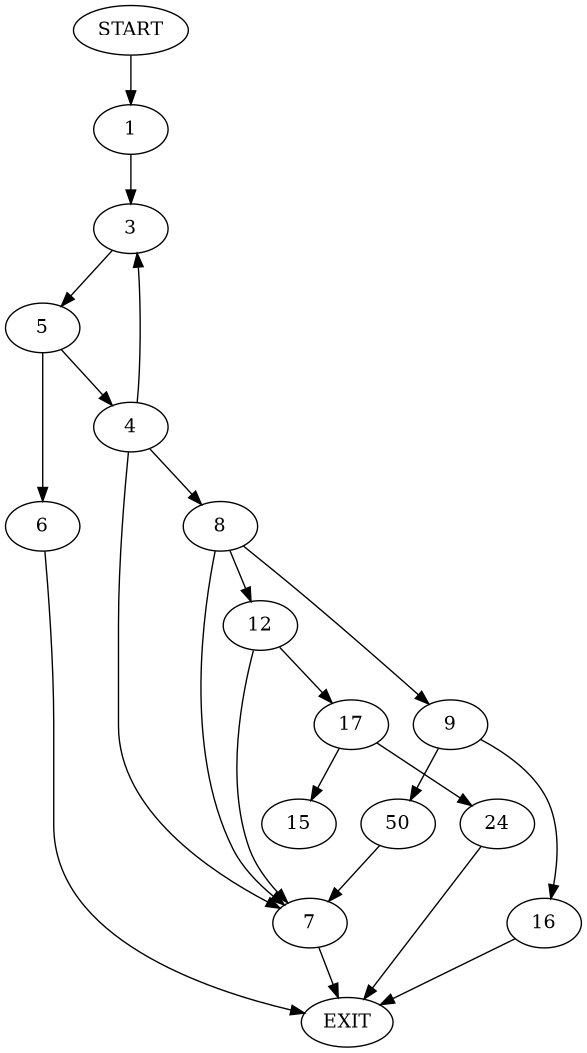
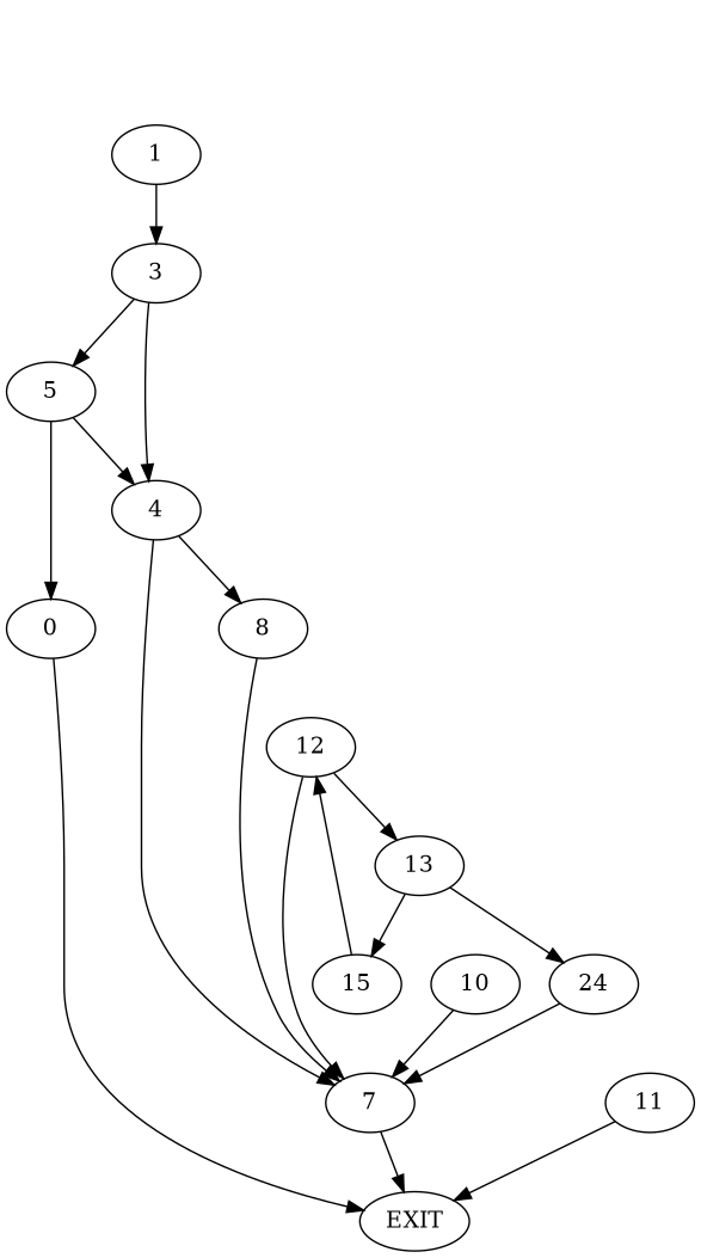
  digraph {
-   n1 [label=START]
    1
    3
    n4 [label=EXIT]
    4
    5
-   6
+   6 [label=0]
    7
    8
-   9
-   10 [label=50]
-   11 [label=16]
+   10
+   11
    12
-   13 [label=17]
+   13
    n15 [label=24]
    15
-   n1 -> 1
    1 -> 3
-   4 -> 3
+   3 -> 4
    3 -> 5
    4 -> 7
    4 -> 8
    5 -> 4
    5 -> 6
    6 -> n4
    7 -> n4
    8 -> 7
-   8 -> 9
-   9 -> 10
-   9 -> 11
    10 -> 7
    11 -> n4
    12 -> 7
    12 -> 13
    13 -> n15
    13 -> 15
-   n15 -> n4
-   8 -> 12
+   n15 -> 7
+   15 -> 12
  }
